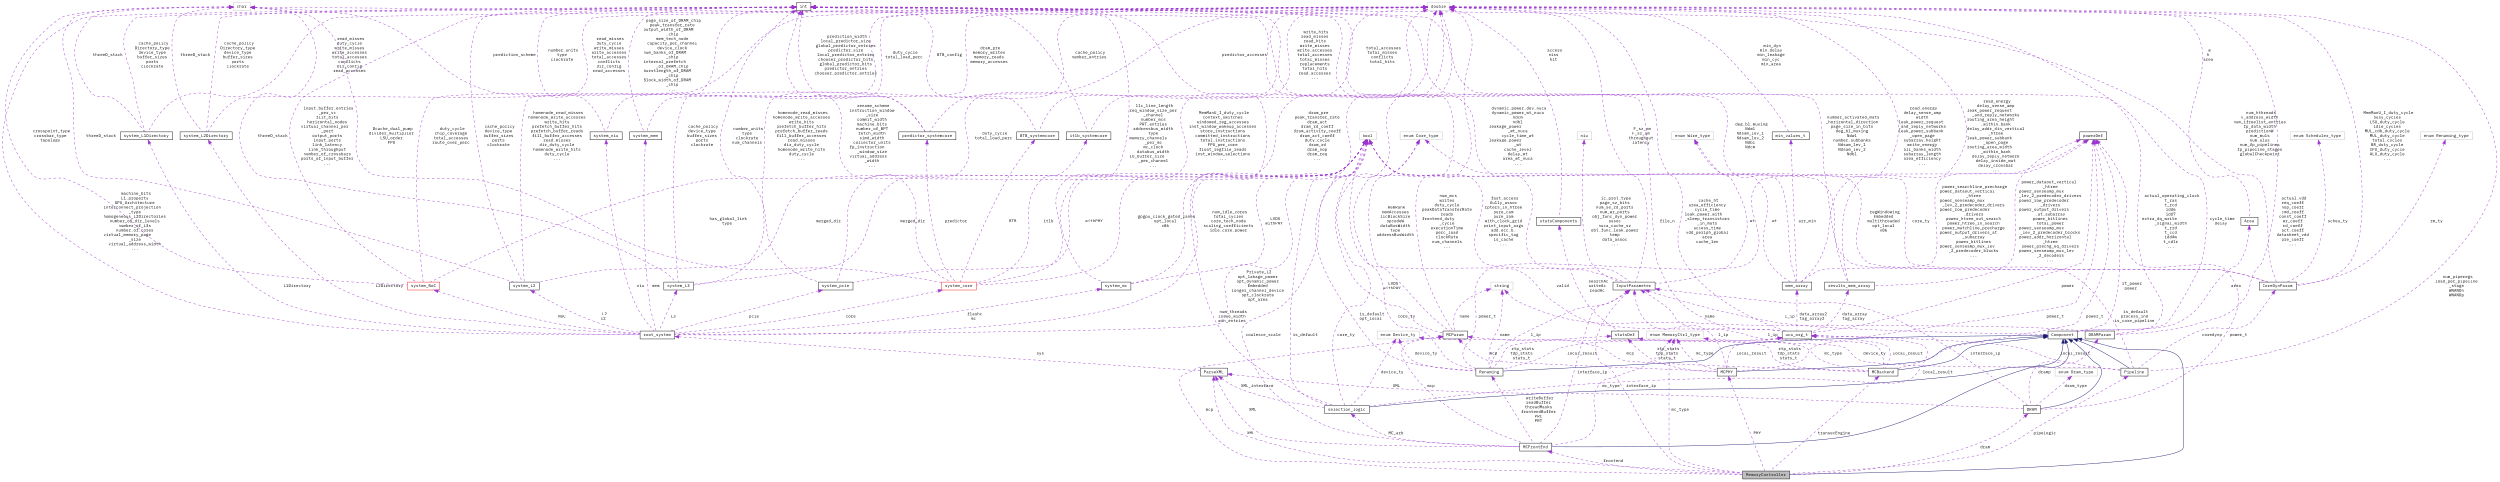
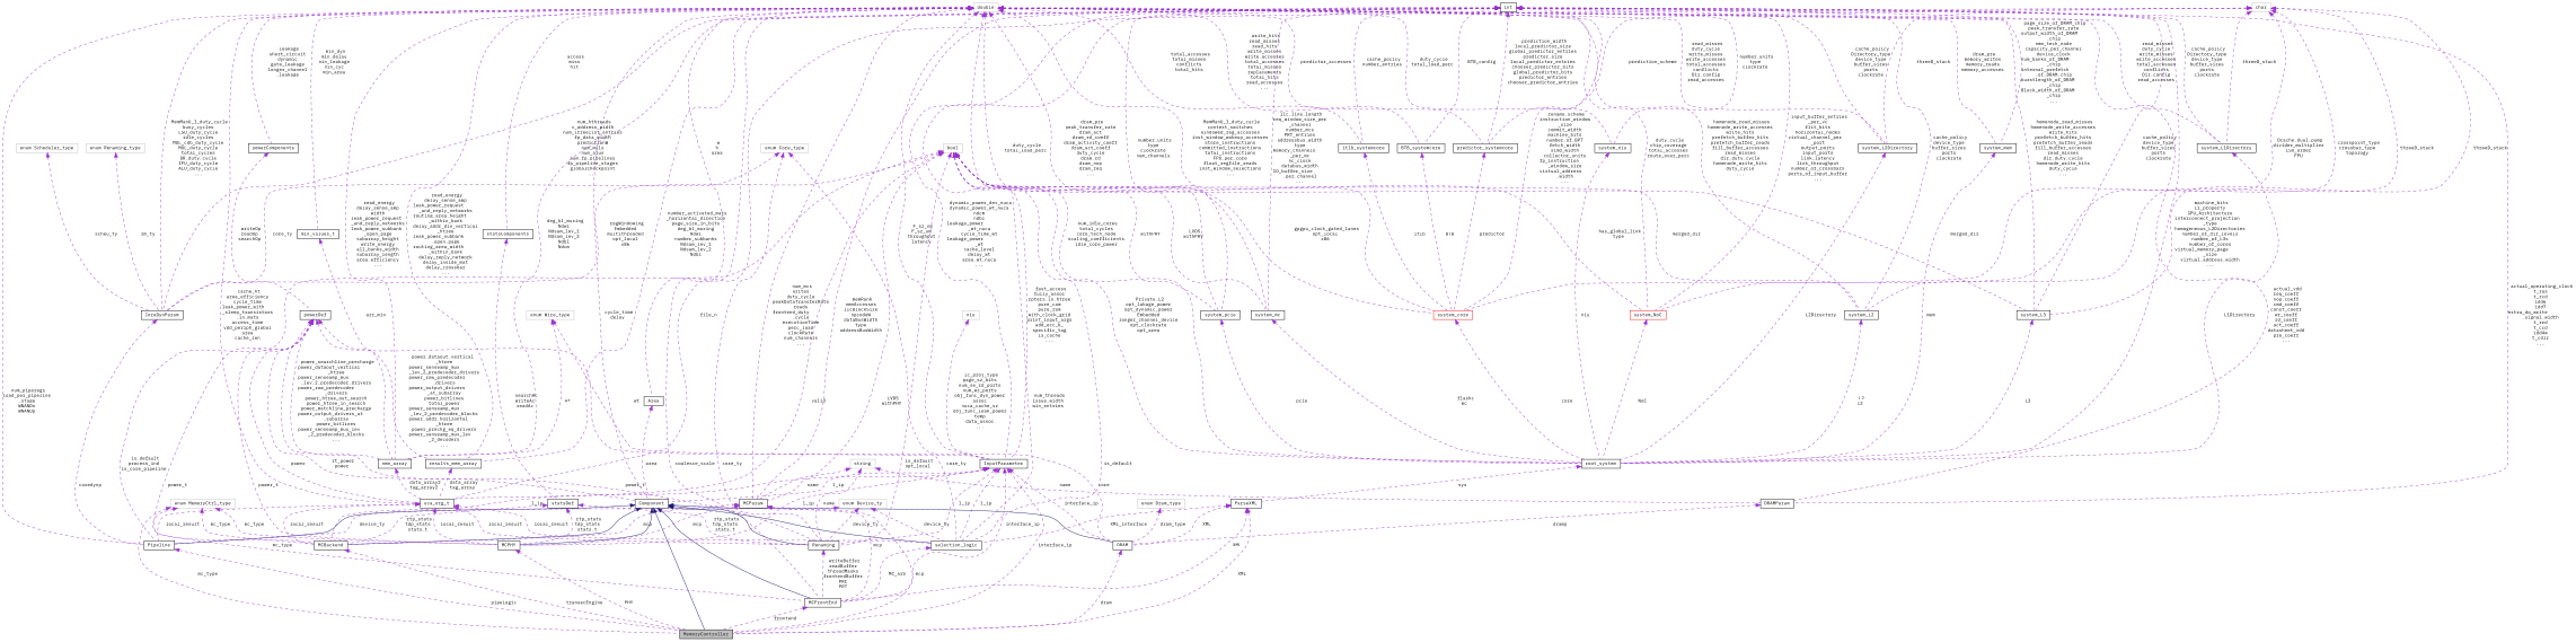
  digraph {
    fontname="IBM Plex Mono"
    rankdir=TB
    node [color=black fontname="IBM Plex Mono" fontsize=10 shape=record]
    edge [color=darkorchid3 dir=back fontname="IBM Plex Mono" fontsize=10 labelfontname=FreeSans labelfontsize=10 style=dashed]
    n1 [fillcolor=grey75 fontcolor=black height=0.2 label=MemoryController style=filled width=0.4]
    n2 [height=0.2 label=Component width=0.4]
    n3 [height=0.2 label=Pipeline width=0.4]
    n4 [height=0.2 label=MCBackend width=0.4]
    n5 [height=0.2 label=MCFrontEnd width=0.4]
    n6 [height=0.2 label=Renaming width=0.4]
    n7 [height=0.2 label=selection_logic width=0.4]
    n8 [height=0.2 label=MCPHY width=0.4]
    n9 [height=0.2 label=DRAM width=0.4]
    n10 [color=grey75 height=0.2 label=double width=0.4]
+   n11 [height=0.2 label=powerComponents width=0.4]
    n12 [height=0.2 label=Area width=0.4]
    n13 [height=0.2 label=CoreDynParam width=0.4]
    n14 [height=0.2 label=uca_org_t width=0.4]
    n15 [height=0.2 label=mem_array width=0.4]
    n16 [height=0.2 label=min_values_t width=0.4]
    n17 [height=0.2 label=results_mem_array width=0.4]
    n18 [height=0.2 label=InputParameter width=0.4]
    n19 [height=0.2 label=statsComponents width=0.4]
    n20 [height=0.2 label=MCParam width=0.4]
    n21 [height=0.2 label=root_system width=0.4]
    n22 [height=0.2 label=system_L2 width=0.4]
    n23 [height=0.2 label=system_L3 width=0.4]
    n24 [height=0.2 label=system_L2Directory width=0.4]
    n25 [height=0.2 label=system_mc width=0.4]
    n26 [height=0.2 label=system_mem width=0.4]
    n27 [height=0.2 label=system_L1Directory width=0.4]
    n28 [height=0.2 label=system_niu width=0.4]
    n29 [color=red height=0.2 label=system_core width=0.4]
    n30 [height=0.2 label=predictor_systemcore width=0.4]
    n31 [height=0.2 label=BTB_systemcore width=0.4]
    n32 [height=0.2 label=itlb_systemcore width=0.4]
    n33 [color=red height=0.2 label=system_NoC width=0.4]
    n34 [height=0.2 label=system_pcie width=0.4]
    n35 [height=0.2 label=DRAMParam width=0.4]
    n36 [height=0.2 label=powerDef width=0.4]
    n37 [height=0.2 label=statsDef width=0.4]
    n38 [height=0.2 label=ParseXML width=0.4]
    n39 [color=grey75 height=0.2 label="enum Device_ty" width=0.4]
    n40 [height=0.2 label=int width=0.4]
    n41 [color=grey75 height=0.2 label="enum Renaming_type" width=0.4]
    n42 [color=grey75 height=0.2 label=bool width=0.4]
    n43 [color=grey75 height=0.2 label="enum Scheduler_type" width=0.4]
    n44 [color=grey75 height=0.2 label="enum Core_type" width=0.4]
    n45 [color=grey75 height=0.2 label=char width=0.4]
    n46 [color=grey75 height=0.2 label="enum Wire_type" width=0.4]
    n47 [color=grey75 height=0.2 label=niu width=0.4]
    n48 [color=grey75 height=0.2 label="enum MemoryCtrl_type" width=0.4]
    n49 [color=grey75 height=0.2 label=string width=0.4]
    n50 [color=grey75 height=0.2 label="enum Dram_type" width=0.4]
    n2 -> n1 [color=midnightblue style=solid]
    n2 -> n3 [color=midnightblue style=solid]
    n2 -> n4 [color=midnightblue style=solid]
    n2 -> n5 [color=midnightblue style=solid]
    n2 -> n6 [color=midnightblue style=solid]
    n2 -> n7 [color=midnightblue style=solid]
    n2 -> n8 [color=midnightblue style=solid]
    n2 -> n9 [color=midnightblue style=solid]
    n3 -> n1 [label=" pipeLogic"]
    n4 -> n1 [label=" transecEngine"]
    n5 -> n1 [label=" frontend"]
    n6 -> n5 [label=" writeBuffer\nreadBuffer\nthreadMasks\nfrontendBuffer\nPRC\nPRT"]
    n7 -> n5 [label=" MC_arb"]
    n8 -> n1 [label=" PHY"]
    n9 -> n1 [label=" dram"]
    n10 -> n2 [label=" cycle_time\ndelay"]
    n10 -> n3 [label=" num_piperegs\nload_per_pipeline\l_stage\nWNANDn\nWNANDp"]
    n10 -> n5 [label=" coalesce_scale"]
+   n10 -> n11 [label=" leakage\nshort_circuit\ndynamic\ngate_leakage\nlonger_channel\l_leakage"]
    n10 -> n12 [label=" w\nh\narea"]
    n10 -> n13 [label=" MemManU_I_duty_cycle\nbusy_cycles\nLSU_duty_cycle\nidle_cycles\nMUL_cdb_duty_cycle\nMUL_duty_cycle\ntotal_cycles\nBR_duty_cycle\nIFU_duty_cycle\nALU_duty_cycle\n..."]
    n10 -> n14 [label=" cache_ht\narea_efficiency\ncycle_time\nleak_power_with\l_sleep_transistors\l_in_mats\naccess_time\nvdd_periph_global\narea\ncache_len"]
    n10 -> n15 [label=" read_energy\ndelay_sense_amp\nwidth\nleak_power_request\l_and_reply_networks\nleak_power_subbank\l_open_page\nsubarray_height\nwrite_energy\nall_banks_width\nsubarray_length\narea_efficiency\n..."]
    n10 -> n16 [label=" min_dyn\nmin_delay\nmin_leakage\nmin_cyc\nmin_area"]
    n10 -> n17 [label=" read_energy\ndelay_sense_amp\nleak_power_request\l_and_reply_networks\nrouting_area_height\l_within_bank\ndelay_addr_din_vertical\l_htree\nleak_power_subbank\l_open_page\nrouting_area_width\l_within_bank\ndelay_reply_network\ndelay_inside_mat\ndelay_crossbar\n..."]
    n10 -> n18 [label=" F_sz_nm\nF_sz_um\nthroughput\nlatency"]
    n10 -> n19 [label=" access\nmiss\nhit"]
    n10 -> n20 [label=" num_mcs\nwrites\nduty_cycle\npeakDataTransferRate\nreads\nfrontend_duty\l_cycle\nexecutionTime\nperc_load\nclockRate\nnum_channels\n..."]
    n10 -> n21 [label=" num_idle_cores\ntotal_cycles\ncore_tech_node\nscaling_coefficients\nidle_core_power"]
    n10 -> n22 [label=" homenode_read_misses\nhomenode_write_accesses\nwrite_hits\nprefetch_buffer_hits\nprefetch_buffer_reads\nfill_buffer_accesses\nread_misses\ndir_duty_cycle\nhomenode_write_hits\nduty_cycle\n..."]
    n10 -> n23 [label=" homenode_read_misses\nhomenode_write_accesses\nwrite_hits\nprefetch_buffer_hits\nprefetch_buffer_reads\nfill_buffer_accesses\nread_misses\ndir_duty_cycle\nhomenode_write_hits\nduty_cycle\n..."]
    n10 -> n24 [label=" read_misses\nduty_cycle\nwrite_misses\nwrite_accesses\ntotal_accesses\nconflicts\nDir_config\nread_accesses"]
    n10 -> n25 [label=" dram_pre\npeak_transfer_rate\ndram_act\ndram_rd_coeff\ndram_activity_coeff\ndram_act_coeff\nduty_cycle\ndram_rd\ndram_nop\ndram_req\n..."]
    n10 -> n26 [label=" dram_pre\nmemory_writes\nmemory_reads\nmemory_accesses"]
    n10 -> n27 [label=" read_misses\nduty_cycle\nwrite_misses\nwrite_accesses\ntotal_accesses\nconflicts\nDir_config\nread_accesses"]
    n10 -> n28 [label=" duty_cycle\ntotal_load_perc"]
    n10 -> n29 [label=" MemManU_I_duty_cycle\ncontext_switches\nwindowed_reg_accesses\ninst_window_wakeup_accesses\nstore_instructions\ncommitted_instructions\ntotal_instructions\nFPU_per_core\nfloat_regfile_reads\ninst_window_selections\n..."]
    n10 -> n30 [label=" predictor_accesses"]
    n10 -> n31 [label=" write_hits\nread_misses\nread_hits\nwrite_misses\nwrite_accesses\ntotal_accesses\ntotal_misses\nreplacements\ntotal_hits\nread_accesses\n..."]
    n10 -> n32 [label=" total_accesses\ntotal_misses\nconflicts\ntotal_hits"]
    n10 -> n33 [label=" duty_cycle\nchip_coverage\ntotal_accesses\nroute_over_perc"]
    n10 -> n34 [label=" duty_cycle\ntotal_load_perc"]
    n10 -> n35 [label=" actual_vdd\nreq_coeff\nnop_coeff\ncmd_coeff\nconst_coeff\nwr_coeff\nrd_coeff\nact_coeff\ndatasheet_vdd\npre_coeff\n..."]
+   n11 -> n36 [label=" writeOp\nreadOp\nsearchOp"]
    n12 -> n2 [label=" area"]
    n13 -> n3 [label=" coredynp"]
    n14 -> n3 [label=" local_result"]
    n14 -> n4 [label=" local_result"]
    n14 -> n6 [label=" local_result"]
    n14 -> n7 [label=" local_result"]
    n14 -> n8 [label=" local_result"]
    n15 -> n14 [label=" data_array2\ntag_array2"]
    n16 -> n15 [label=" arr_min"]
    n17 -> n14 [label=" data_array\ntag_array"]
    n18 -> n1 [label=" interface_ip"]
    n18 -> n2 [label=" l_ip"]
    n18 -> n4 [label=" l_ip"]
    n18 -> n5 [label=" interface_ip"]
    n18 -> n6 [label=" l_ip"]
+   n18 -> n7 [label=" l_ip"]
    n18 -> n8 [label=" l_ip"]
    n18 -> n9 [label=" interface_ip"]
    n19 -> n37 [label=" searchAc\nwriteAc\nreadAc"]
    n20 -> n1 [label=" mcp"]
    n20 -> n4 [label=" mcp"]
    n20 -> n5 [label=" mcp"]
    n20 -> n8 [label=" mcp"]
    n21 -> n38 [label=" sys"]
    n22 -> n21 [label=" L2\nl2"]
    n23 -> n21 [label=" L3"]
    n24 -> n21 [label=" L2Directory"]
    n25 -> n21 [label=" flashc\nmc"]
    n26 -> n21 [label=" mem"]
    n27 -> n21 [label=" L1Directory"]
    n28 -> n21 [label=" niu"]
    n29 -> n21 [label=" core"]
    n30 -> n29 [label=" predictor"]
    n31 -> n29 [label=" BTB"]
    n32 -> n29 [label=" itlb"]
    n33 -> n21 [label=" NoC"]
    n34 -> n21 [label=" pcie"]
    n35 -> n9 [label=" dramp"]
    n36 -> n2 [label=" rt_power\npower"]
    n36 -> n4 [label=" power_t"]
    n36 -> n6 [label=" power_t"]
    n36 -> n8 [label=" power_t"]
-   n36 -> n9 [label=" power_t"]
+   n36 -> n9 [label=" core"]
    n36 -> n14 [label=" power"]
    n36 -> n15 [label=" power_searchline_precharge\npower_dataout_vertical\l_htree\npower_senseamp_mux\l_lev_2_predecoder_drivers\npower_row_predecoder\l_drivers\npower_htree_out_search\npower_htree_in_search\npower_matchline_precharge\npower_output_drivers_at\l_subarray\npower_bitlines\npower_senseamp_mux_lev\l_2_predecoder_blocks\n..."]
    n36 -> n17 [label=" power_dataout_vertical\l_htree\npower_senseamp_mux\l_lev_2_predecoder_drivers\npower_row_predecoder\l_drivers\npower_output_drivers\l_at_subarray\npower_bitlines\ntotal_power\npower_senseamp_mux\l_lev_2_predecoder_blocks\npower_addr_horizontal\l_htree\npower_prechg_eq_drivers\npower_senseamp_mux_lev\l_2_decoders\n..."]
    n37 -> n4 [label=" rtp_stats\ntdp_stats\nstats_t"]
    n37 -> n6 [label=" rtp_stats\ntdp_stats\nstats_t"]
    n37 -> n8 [label=" rtp_stats\ntdp_stats\nstats_t"]
    n38 -> n1 [label=" XML"]
    n38 -> n5 [label=" XML"]
    n38 -> n7 [label=" XML_interface"]
    n38 -> n9 [label=" XML"]
    n39 -> n3 [label=" device_ty"]
    n39 -> n6 [label=" device_ty"]
    n39 -> n7 [label=" device_ty"]
    n40 -> n7 [label=" num_threads\nissue_width\nwin_entries"]
    n40 -> n13 [label=" num_hthreads\nv_address_width\nnum_ifreelist_entries\nfp_data_width\npredictionW\nnum_muls\nnum_alus\nnum_fp_pipelines\nfp_pipeline_stages\nglobalCheckpoint\n..."]
    n40 -> n15 [label=" deg_bl_muxing\nNdwl\nNdsam_lev_1\nNdsam_lev_2\nNdbl\nNdcm"]
    n40 -> n17 [label=" number_activated_mats\l_horizontal_direction\npage_size_in_bits\ndeg_bl_muxing\nNdwl\nnumber_subbanks\nNdsam_lev_1\nNdsam_lev_2\nNdbl"]
    n40 -> n18 [label=" dynamic_power_dev_nuca\ndynamic_power_wt_nuca\nndcm\nndbl\nleakage_power\l_wt_nuca\ncycle_time_wt\nleakage_power\l_wt\ncache_level\ndelay_wt\narea_wt_nuca\n..."]
    n40 -> n20 [label=" memRank\nmemAccesses\nllcBlockSize\nopcodeW\ndataBusWidth\ntype\naddressBusWidth"]
    n40 -> n21 [label=" machine_bits\nL1_property\nGPU_Architecture\ninterconnect_projection\l_type\nhomogeneous_L2Directories\nnumber_of_dir_levels\nnumber_of_L3s\nnumber_of_cores\nvirtual_memory_page\l_size\nvirtual_address_width\n..."]
    n40 -> n22 [label=" cache_policy\ndevice_type\nbuffer_sizes\nports\nclockrate"]
    n40 -> n23 [label=" cache_policy\ndevice_type\nbuffer_sizes\nports\nclockrate"]
    n40 -> n24 [label=" cache_policy\nDirectory_type\ndevice_type\nbuffer_sizes\nports\nclockrate"]
    n40 -> n25 [label=" llc_line_length\nreq_window_size_per\l_channel\nnumber_mcs\nPRT_entries\naddressbus_width\ntype\nmemory_channels\l_per_mc\nmc_clock\ndatabus_width\nIO_buffer_size\l_per_channel\n..."]
    n40 -> n26 [label=" page_size_of_DRAM_chip\npeak_transfer_rate\noutput_width_of_DRAM\l_chip\nmem_tech_node\ncapacity_per_channel\ndevice_clock\nnum_banks_of_DRAM\l_chip\ninternal_prefetch\l_of_DRAM_chip\nburstlength_of_DRAM\l_chip\nBlock_width_of_DRAM\l_chip\n..."]
    n40 -> n27 [label=" cache_policy\nDirectory_type\ndevice_type\nbuffer_sizes\nports\nclockrate"]
    n40 -> n28 [label=" number_units\ntype\nclockrate"]
    n40 -> n29 [label=" rename_scheme\ninstruction_window\l_size\ncommit_width\nmachine_bits\nnumber_of_BPT\nfetch_width\nsimd_width\ncollector_units\nfp_instruction\l_window_size\nvirtual_address\l_width\n..."]
    n40 -> n30 [label=" prediction_width\nlocal_predictor_size\nglobal_predictor_entries\npredictor_size\nlocal_predictor_entries\nchooser_predictor_bits\nglobal_predictor_bits\npredictor_entries\nchooser_predictor_entries"]
    n40 -> n31 [label=" BTB_config"]
    n40 -> n32 [label=" cache_policy\nnumber_entries"]
    n40 -> n33 [label=" input_buffer_entries\l_per_vc\nflit_bits\nhorizontal_nodes\nvirtual_channel_per\l_port\noutput_ports\ninput_ports\nlink_latency\nlink_throughput\nnumber_of_crossbars\nports_of_input_buffer\n..."]
    n40 -> n34 [label=" number_units\ntype\nclockrate\nnum_channels"]
    n40 -> n35 [label=" actual_operating_clock\nt_ras\nt_rcd\nidd6\nidd7\nextra_dq_write\l_signal_width\nt_rrd\nt_ccd\nidd4w\nt_cdlr\n..."]
    n41 -> n13 [label=" rm_ty"]
    n42 -> n3 [label=" is_default\nprocess_ind\nis_core_pipeline"]
    n42 -> n6 [label=" is_default\nopt_local"]
    n42 -> n7 [label=" is_default"]
    n42 -> n13 [label=" regWindowing\nEmbedded\nmultithreaded\nopt_local\nx86"]
    n42 -> n14 [label=" valid"]
    n42 -> n18 [label=" fast_access\nfully_assoc\nrpters_in_htree\npure_cam\npure_ram\nwith_clock_grid\nprint_input_args\nadd_ecc_b_\nspecific_tag\nis_cache\n..."]
    n42 -> n20 [label=" LVDS\nwithPHY"]
    n42 -> n21 [label=" Private_L2\nopt_lakage_power\nopt_dynamic_power\nEmbedded\nlonger_channel_device\nopt_clockrate\nopt_area"]
    n42 -> n22 [label=" merged_dir"]
    n42 -> n23 [label=" merged_dir"]
    n42 -> n25 [label=" LVDS\nwithPHY"]
    n42 -> n29 [label=" gpgpu_clock_gated_lanes\nopt_local\nx86"]
    n42 -> n33 [label=" has_global_link\ntype"]
    n42 -> n34 [label=" withPHY"]
    n43 -> n13 [label=" scheu_ty"]
    n44 -> n6 [label=" core_ty"]
    n44 -> n7 [label=" core_ty"]
    n44 -> n13 [label=" core_ty"]
    n45 -> n14 [label=" file_n"]
    n45 -> n22 [label=" threeD_stack"]
    n45 -> n23 [label=" threeD_stack"]
    n45 -> n24 [label=" threeD_stack"]
    n45 -> n27 [label=" threeD_stack"]
    n45 -> n29 [label=" Dcache_dual_pump\ndivider_multiplier\nLSU_order\nFPU"]
    n45 -> n30 [label=" prediction_scheme"]
    n45 -> n33 [label=" crosspoint_type\ncrossbar_type\ntopology"]
    n46 -> n15 [label=" wt"]
    n46 -> n18 [label=" wt"]
    n47 -> n18 [label=" ic_proj_type\npage_sz_bits\nnum_se_rd_ports\nnum_wr_ports\nobj_func_dyn_power\nassoc\nnuca_cache_sz\nobj_func_leak_power\ntemp\ndata_assoc\n..."]
    n48 -> n1 [label=" mc_type"]
    n48 -> n4 [label=" mc_type"]
    n48 -> n5 [label=" mc_type"]
    n48 -> n8 [label=" mc_type"]
    n49 -> n6 [label=" name"]
    n49 -> n20 [label=" name"]
    n49 -> n35 [label=" name"]
    n50 -> n9 [label=" dram_type"]
  }
